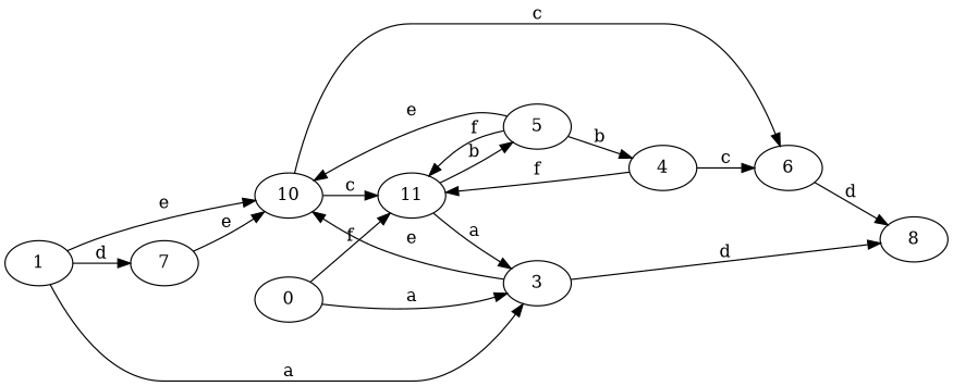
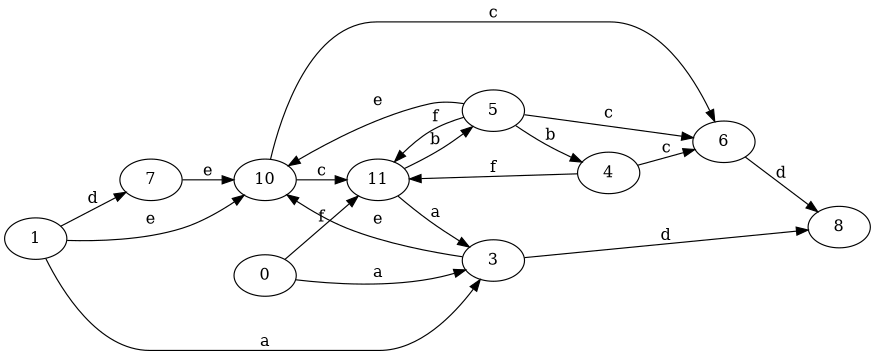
  strict digraph {
    rankdir=LR
    7
    10
    3
    8
    6
    11
    4
    5
    0
    1
    7 -> 10 [label=e]
    10 -> 6 [label=c]
    10 -> 11 [label=c]
    3 -> 10 [label=e]
    3 -> 8 [label=d]
    6 -> 8 [label=d]
    11 -> 3 [label=a]
    11 -> 5 [label=b]
    4 -> 6 [label=c]
    4 -> 11 [label=f]
    5 -> 10 [label=e]
+   5 -> 6 [label=c]
    5 -> 11 [label=f]
    5 -> 4 [label=b]
    0 -> 3 [label=a]
    0 -> 11 [label=f]
    1 -> 7 [label=d]
    1 -> 10 [label=e]
    1 -> 3 [label=a]
  }
